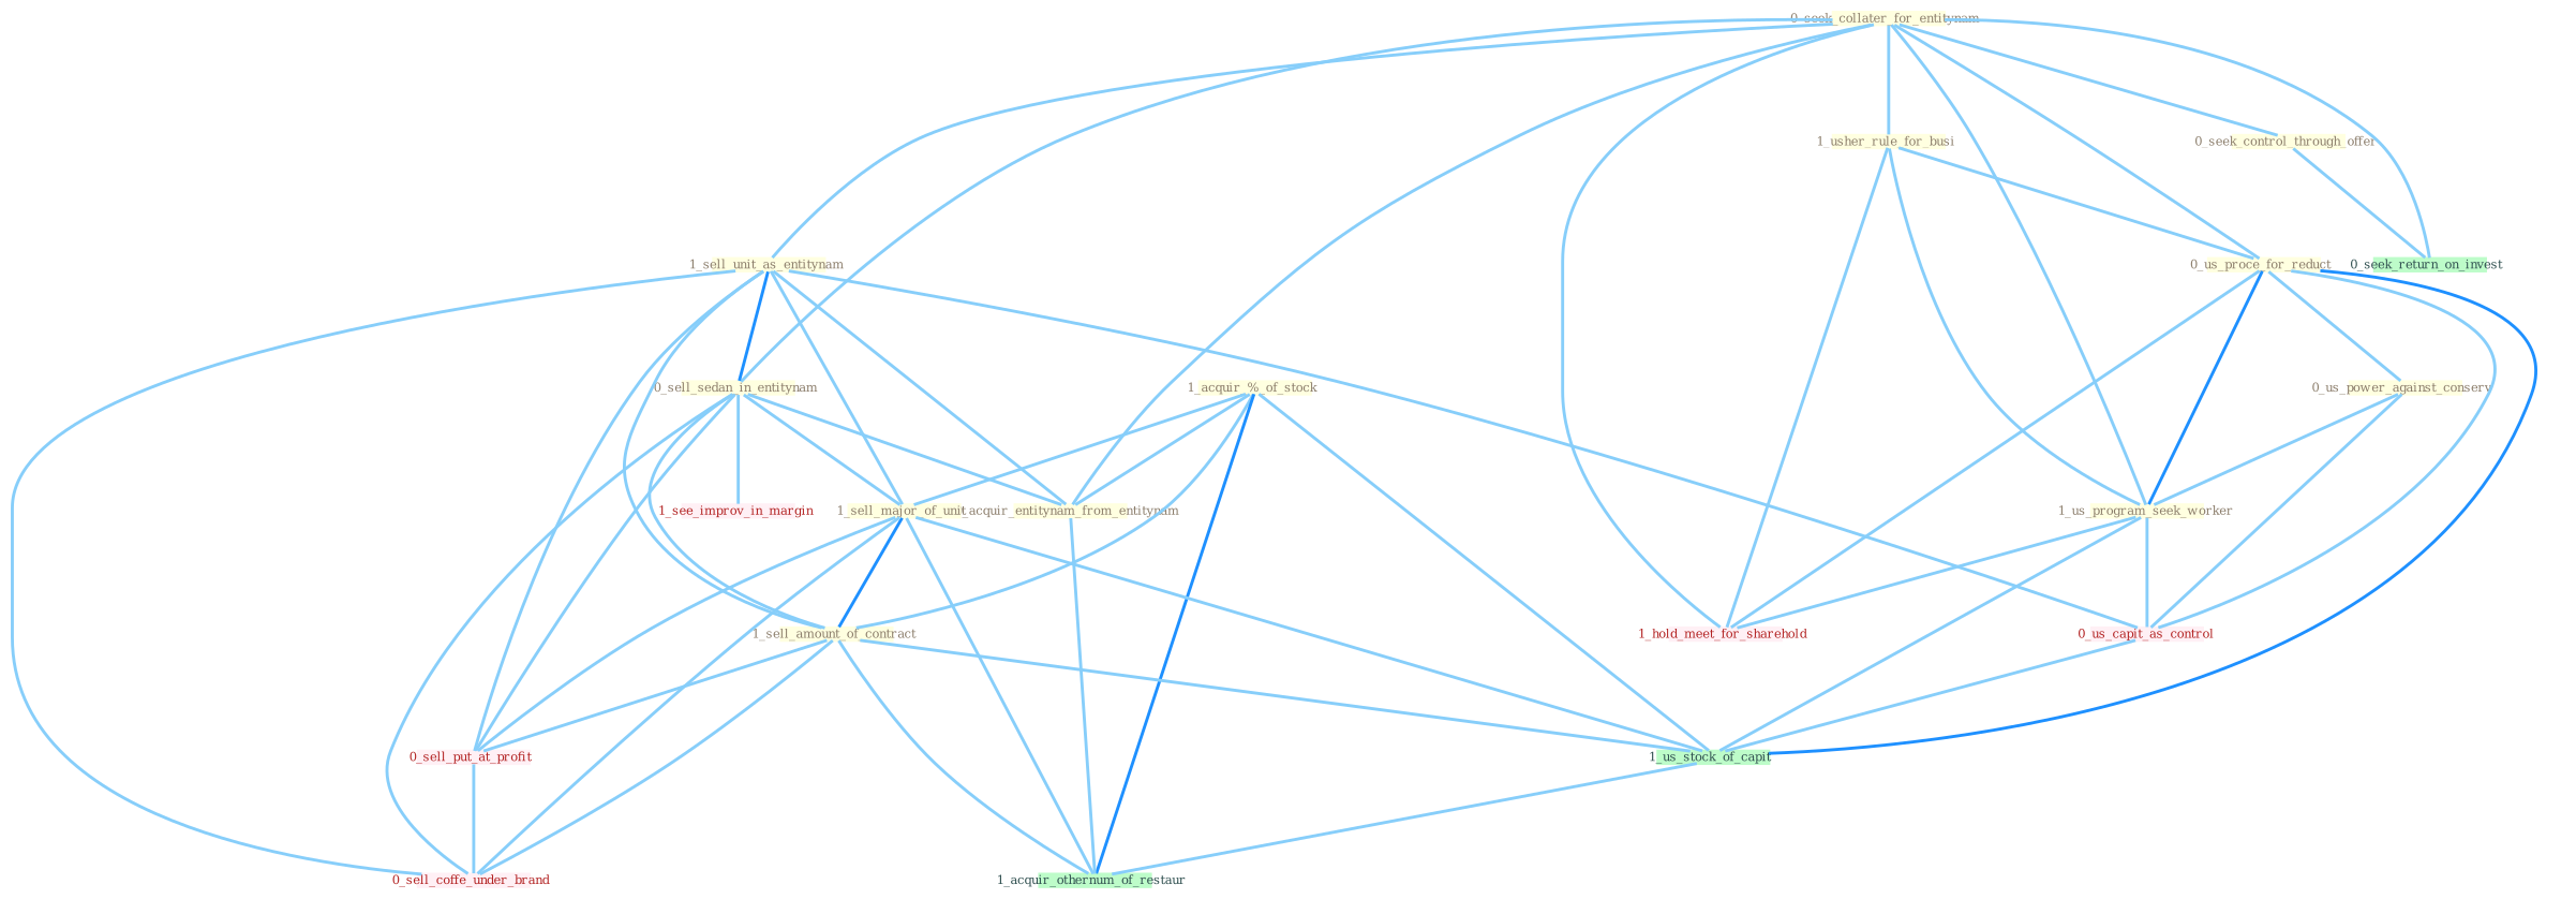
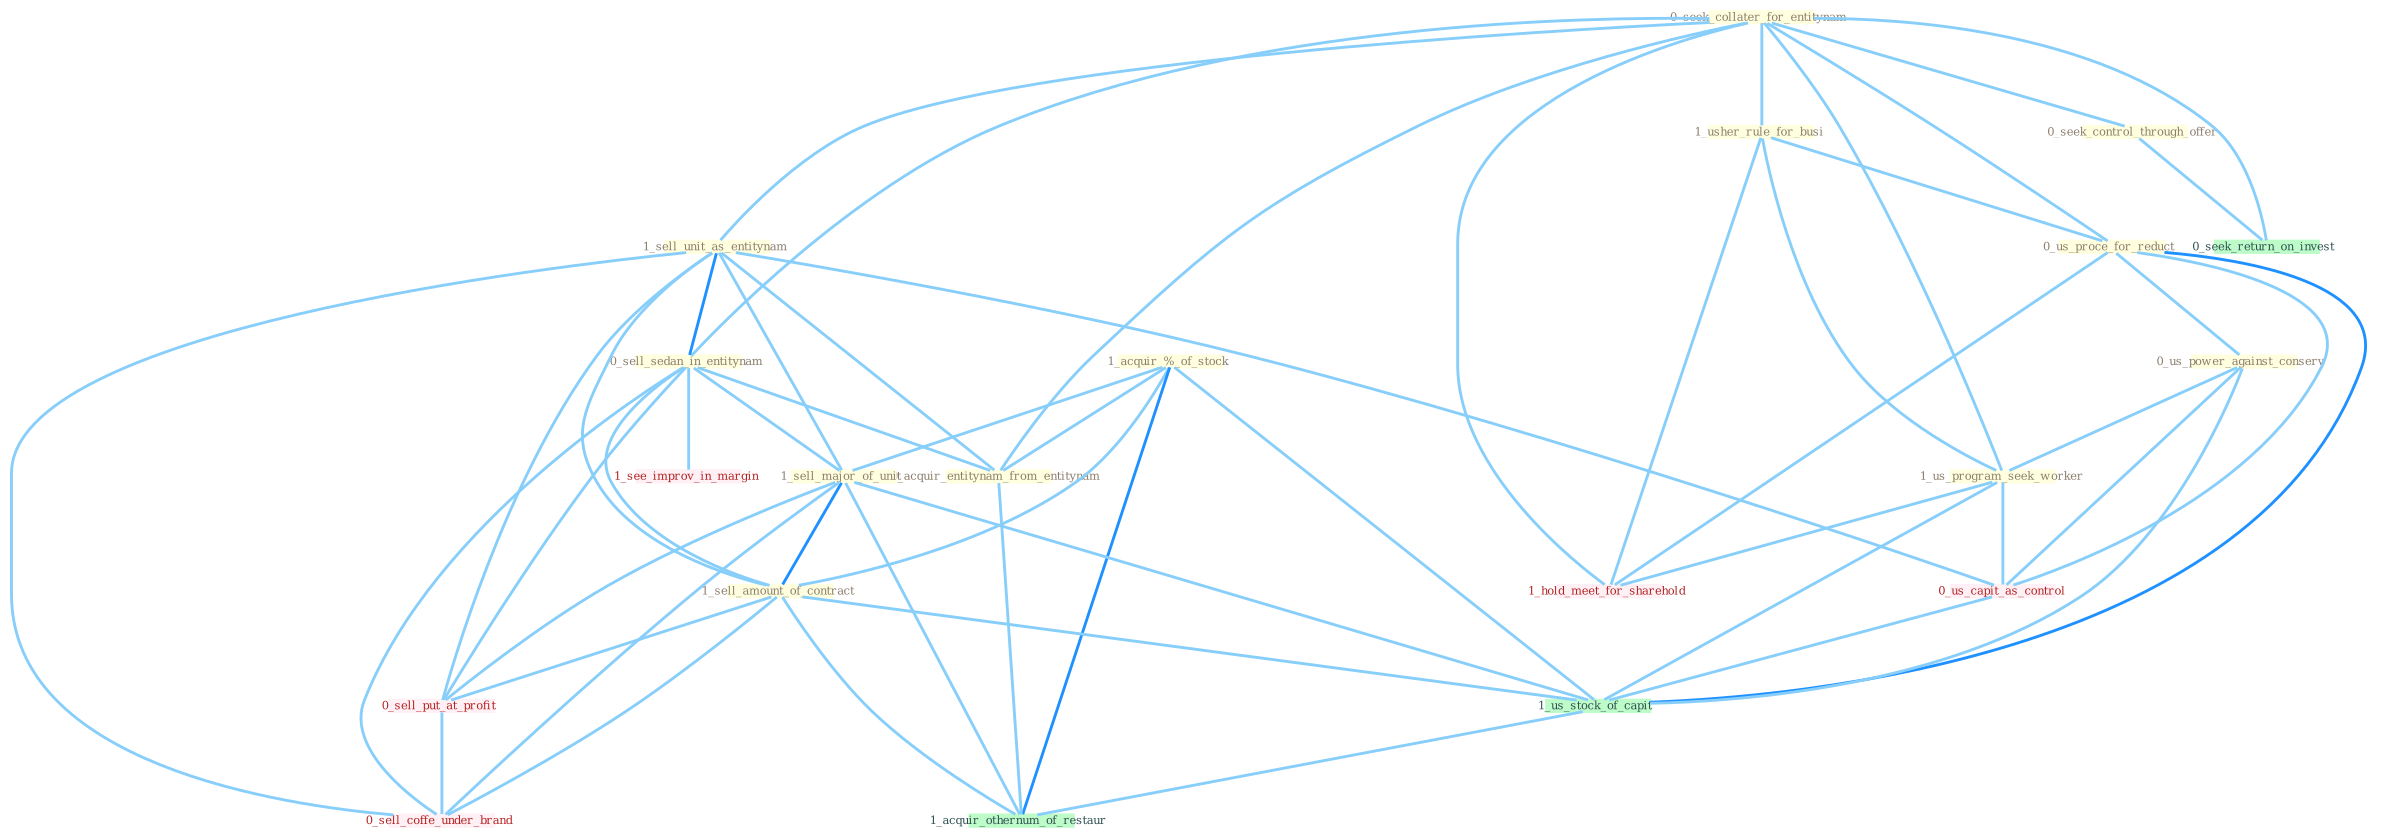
  graph {
    node [color="#ffffe0" fixedsize=true fontcolor="#8b7d6b" fontsize=4 shape=polygon style=filled]
    edge [color="#87cefa" w=1]
    "0_seek_collater_for_entitynam " [height=.06 width=.5]
    "1_usher_rule_for_busi " [height=.06 width=.5]
    "0_us_proce_for_reduct " [height=.06 width=.5]
    "0_us_power_against_conserv " [height=.06 width=.5]
    "1_sell_unit_as_entitynam " [height=.06 width=.5]
    "1_acquir_%_of_stock " [height=.06 width=.5]
    "0_sell_sedan_in_entitynam " [height=.06 width=.5]
    "0_acquir_entitynam_from_entitynam " [height=.06 width=.5]
    "1_sell_major_of_unit " [height=.06 width=.5]
    n10 [height=.06 label="1_us_program_seek_worker" width=.5]
    "0_seek_control_through_offer " [height=.06 width=.5]
    "1_sell_amount_of_contract " [height=.06 width=.5]
    n13 [color="#fff0f5" fontcolor="#b22222" height=.06 label="0_us_capit_as_control" width=.5]
    "0_sell_put_at_profit " [color="#fff0f5" fontcolor="#b22222" height=.06 width=.5]
    "1_see_improv_in_margin " [color="#fff0f5" fontcolor="#b22222" height=.06 width=.5]
    "0_sell_coffe_under_brand " [color="#fff0f5" fontcolor="#b22222" height=.06 width=.5]
    "1_hold_meet_for_sharehold " [color="#fff0f5" fontcolor="#b22222" height=.06 width=.5]
    "0_seek_return_on_invest " [color="#BDFCC9" fontcolor="#2f4f4f" height=.06 width=.5]
    "1_us_stock_of_capit " [color="#BDFCC9" fontcolor="#2f4f4f" height=.06 width=.5]
    "1_acquir_othernum_of_restaur " [color="#BDFCC9" fontcolor="#2f4f4f" height=.06 width=.5]
    subgraph sub_1 {
      "0_seek_collater_for_entitynam "
      "1_usher_rule_for_busi "
      "0_us_proce_for_reduct "
      "0_us_power_against_conserv "
      "1_sell_unit_as_entitynam "
      "1_acquir_%_of_stock "
      "0_sell_sedan_in_entitynam "
      "0_acquir_entitynam_from_entitynam "
      "1_sell_major_of_unit "
      n10
      "0_seek_control_through_offer "
      "1_sell_amount_of_contract "
    }
    subgraph sub_2 {
      n13
      "0_sell_put_at_profit "
      "1_see_improv_in_margin "
      "0_sell_coffe_under_brand "
      "1_hold_meet_for_sharehold "
    }
    "0_seek_collater_for_entitynam " -- "1_usher_rule_for_busi "
    "0_seek_collater_for_entitynam " -- "0_us_proce_for_reduct "
    "0_seek_collater_for_entitynam " -- "1_sell_unit_as_entitynam "
    "0_seek_collater_for_entitynam " -- "0_sell_sedan_in_entitynam "
    "0_seek_collater_for_entitynam " -- "0_acquir_entitynam_from_entitynam "
    "0_seek_collater_for_entitynam " -- n10
    "0_seek_collater_for_entitynam " -- "0_seek_control_through_offer "
    "0_seek_collater_for_entitynam " -- "1_hold_meet_for_sharehold "
    "0_seek_collater_for_entitynam " -- "0_seek_return_on_invest "
    "1_usher_rule_for_busi " -- "0_us_proce_for_reduct "
    "1_usher_rule_for_busi " -- n10
    "1_usher_rule_for_busi " -- "1_hold_meet_for_sharehold "
    "0_us_proce_for_reduct " -- "0_us_power_against_conserv "
-   "0_us_proce_for_reduct " -- n10 [color="#1e90ff" w=2]
    "0_us_proce_for_reduct " -- n13
    "0_us_proce_for_reduct " -- "1_hold_meet_for_sharehold "
    "0_us_proce_for_reduct " -- "1_us_stock_of_capit " [color="#1e90ff"]
    "0_us_power_against_conserv " -- n10
    "0_us_power_against_conserv " -- n13
+   "0_us_power_against_conserv " -- "1_us_stock_of_capit "
    "1_sell_unit_as_entitynam " -- "0_sell_sedan_in_entitynam " [color="#1e90ff" w=2]
    "1_sell_unit_as_entitynam " -- "0_acquir_entitynam_from_entitynam "
    "1_sell_unit_as_entitynam " -- "1_sell_major_of_unit "
    "1_sell_unit_as_entitynam " -- "1_sell_amount_of_contract "
    "1_sell_unit_as_entitynam " -- n13
    "1_sell_unit_as_entitynam " -- "0_sell_put_at_profit "
    "1_sell_unit_as_entitynam " -- "0_sell_coffe_under_brand "
    "1_acquir_%_of_stock " -- "0_acquir_entitynam_from_entitynam "
    "1_acquir_%_of_stock " -- "1_sell_major_of_unit "
    "1_acquir_%_of_stock " -- "1_sell_amount_of_contract "
    "1_acquir_%_of_stock " -- "1_us_stock_of_capit "
    "1_acquir_%_of_stock " -- "1_acquir_othernum_of_restaur " [color="#1e90ff" w=2]
    "0_sell_sedan_in_entitynam " -- "0_acquir_entitynam_from_entitynam "
    "0_sell_sedan_in_entitynam " -- "1_sell_major_of_unit "
    "0_sell_sedan_in_entitynam " -- "1_sell_amount_of_contract "
    "0_sell_sedan_in_entitynam " -- "0_sell_put_at_profit "
    "0_sell_sedan_in_entitynam " -- "1_see_improv_in_margin "
    "0_sell_sedan_in_entitynam " -- "0_sell_coffe_under_brand "
    "0_acquir_entitynam_from_entitynam " -- "1_acquir_othernum_of_restaur "
    "1_sell_major_of_unit " -- "1_sell_amount_of_contract " [color="#1e90ff" w=2]
    "1_sell_major_of_unit " -- "0_sell_put_at_profit "
    "1_sell_major_of_unit " -- "0_sell_coffe_under_brand "
    "1_sell_major_of_unit " -- "1_us_stock_of_capit "
    "1_sell_major_of_unit " -- "1_acquir_othernum_of_restaur "
    n10 -- n13
    n10 -- "1_hold_meet_for_sharehold "
    n10 -- "1_us_stock_of_capit "
    "0_seek_control_through_offer " -- "0_seek_return_on_invest "
    "1_sell_amount_of_contract " -- "0_sell_put_at_profit "
    "1_sell_amount_of_contract " -- "0_sell_coffe_under_brand "
    "1_sell_amount_of_contract " -- "1_us_stock_of_capit "
    "1_sell_amount_of_contract " -- "1_acquir_othernum_of_restaur "
    n13 -- "1_us_stock_of_capit "
    "0_sell_put_at_profit " -- "0_sell_coffe_under_brand "
    "1_us_stock_of_capit " -- "1_acquir_othernum_of_restaur "
  }
